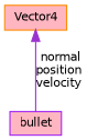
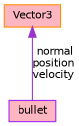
  digraph {
    node [fillcolor=lightpink fontname=Helvetica fontsize=10 shape=record style=filled]
    n1 [color=purple fontcolor=black height=0.2 label=bullet width=0.4]
-   n2 [color=darkorange height=0.2 label=Vector4 width=0.4]
+   n2 [color=darkorange height=0.2 label=Vector3 width=0.4]
    n2 -> n1 [color=darkorchid3 dir=back fontname=Helvetica fontsize=10 label=" normal\nposition\nvelocity" labelfontname=Helvetica labelfontsize=10 style=solid]
  }
